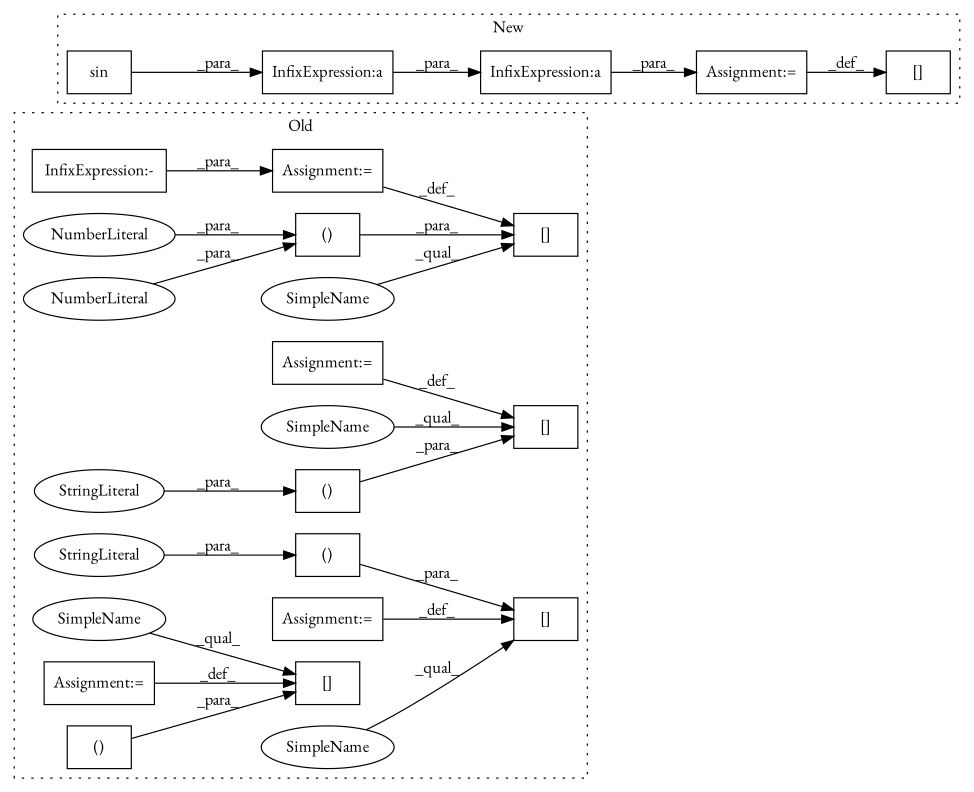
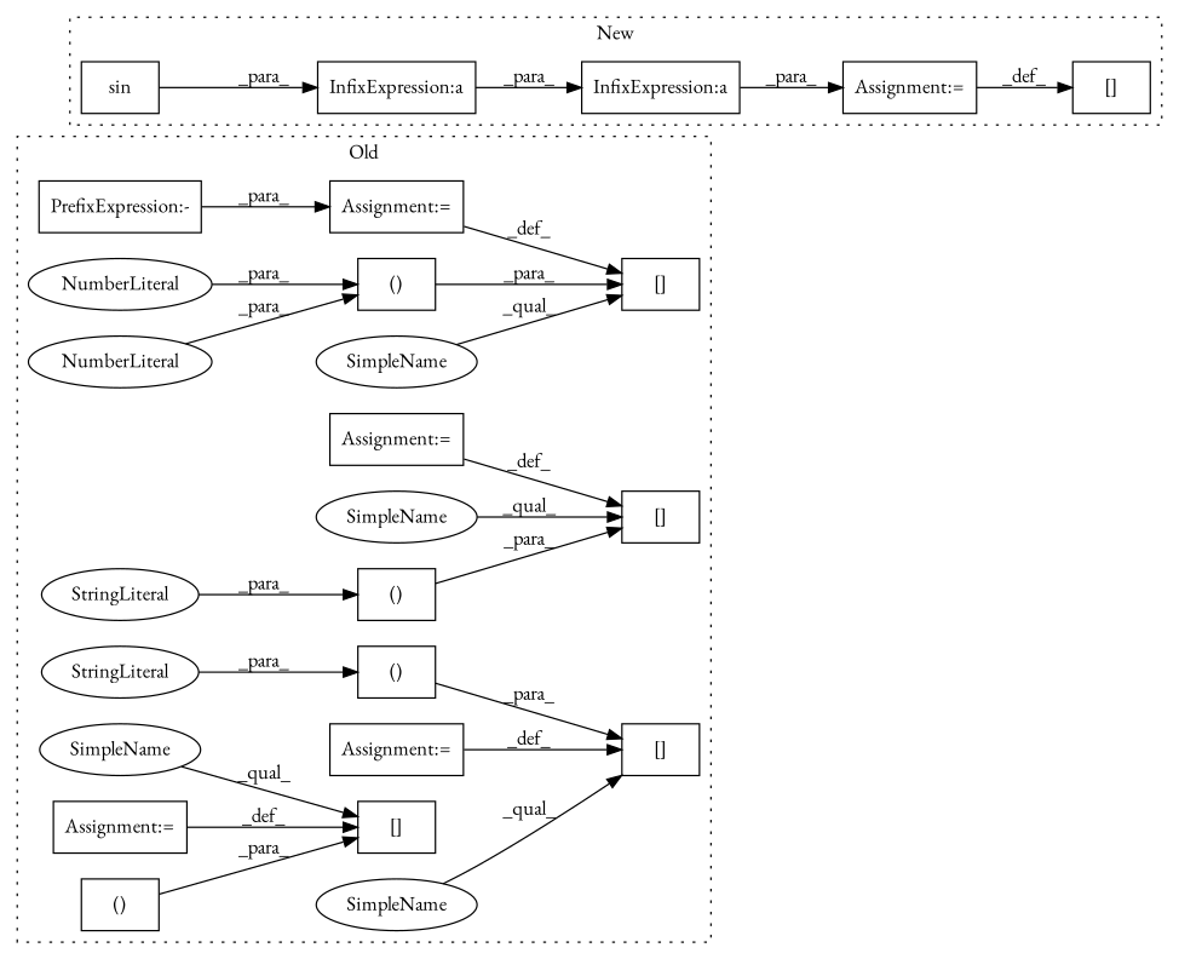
  digraph {
    rankdir=LR
    fontname="EB Garamond"
    node [a=2 l=1 s=2185 shape=box fontname="EB Garamond"]
    edge [fontname="EB Garamond"]
    n1 [a=106 l=44 label="()"]
    n2 [a=34 label=NumberLiteral shape=ellipse]
    n3 [l="23,2" label="[]" s="2162,2229"]
-   n4 [a=38 label="InfixExpression:-" s=2232]
+   n4 [a=38 label="PrefixExpression:-" s=2232]
    n5 [l="23,2" label="[]" s="2321,2388"]
    n6 [a=106 l=44 label="()" s=2344]
    n7 [l="23,2" label="[]" s="2083,2150"]
    n8 [a=106 l=44 label="()" s=2106]
    n9 [a=34 label=NumberLiteral s=2199 shape=ellipse]
    n10 [l="23,2" label="[]" s="2242,2309"]
    n11 [a=106 l=44 label="()" s=2265]
    n12 [a=45 l=16 label=StringLiteral s=2293 shape=ellipse]
    n13 [a=45 l=16 label=StringLiteral s=2134 shape=ellipse]
    n14 [a=7 label="Assignment:=" s=2231]
    n15 [a=7 label="Assignment:=" s=2152]
    n16 [a=7 label="Assignment:=" s=2311]
    n17 [a=7 label="Assignment:=" s=2390]
    n18 [a=42 l=15 label=SimpleName s=2242 shape=ellipse]
    n19 [a=42 l=15 label=SimpleName s=2162 shape=ellipse]
    n20 [a=42 l=15 label=SimpleName s=2321 shape=ellipse]
    n21 [a=42 l=15 label=SimpleName s=2083 shape=ellipse]
    n22 [a=32 l=5 label=sin s=1876]
    n23 [a=7 label="Assignment:=" s=2220]
    n24 [a=27 l=3 label="InfixExpression:a" s=1985]
    n25 [a=27 l=3 label="InfixExpression:a" s=1915]
    n26 [l="4,1" label="[]" s="2199,2219"]
    subgraph cluster_1 {
      label=Old
      style=dotted
      n1
      n2
      n3
      n4
      n5
      n6
      n7
      n8
      n9
      n10
      n11
      n12
      n13
      n14
      n15
      n16
      n17
      n18
      n19
      n20
      n21
    }
    subgraph cluster_2 {
      label=New
      style=dotted
      n22
      n23
      n24
      n25
      n26
    }
    n1 -> n3 [label=_para_]
    n2 -> n1 [label=_para_]
    n4 -> n14 [label=_para_]
    n6 -> n5 [label=_para_]
    n8 -> n7 [label=_para_]
    n9 -> n1 [label=_para_]
    n11 -> n10 [label=_para_]
    n12 -> n11 [label=_para_]
    n13 -> n8 [label=_para_]
    n14 -> n3 [label=_def_]
    n15 -> n7 [label=_def_]
    n16 -> n10 [label=_def_]
    n17 -> n5 [label=_def_]
    n18 -> n10 [label=_qual_]
    n19 -> n3 [label=_qual_]
    n20 -> n5 [label=_qual_]
    n21 -> n7 [label=_qual_]
    n22 -> n25 [label=_para_]
    n23 -> n26 [label=_def_]
    n24 -> n23 [label=_para_]
    n25 -> n24 [label=_para_]
  }
